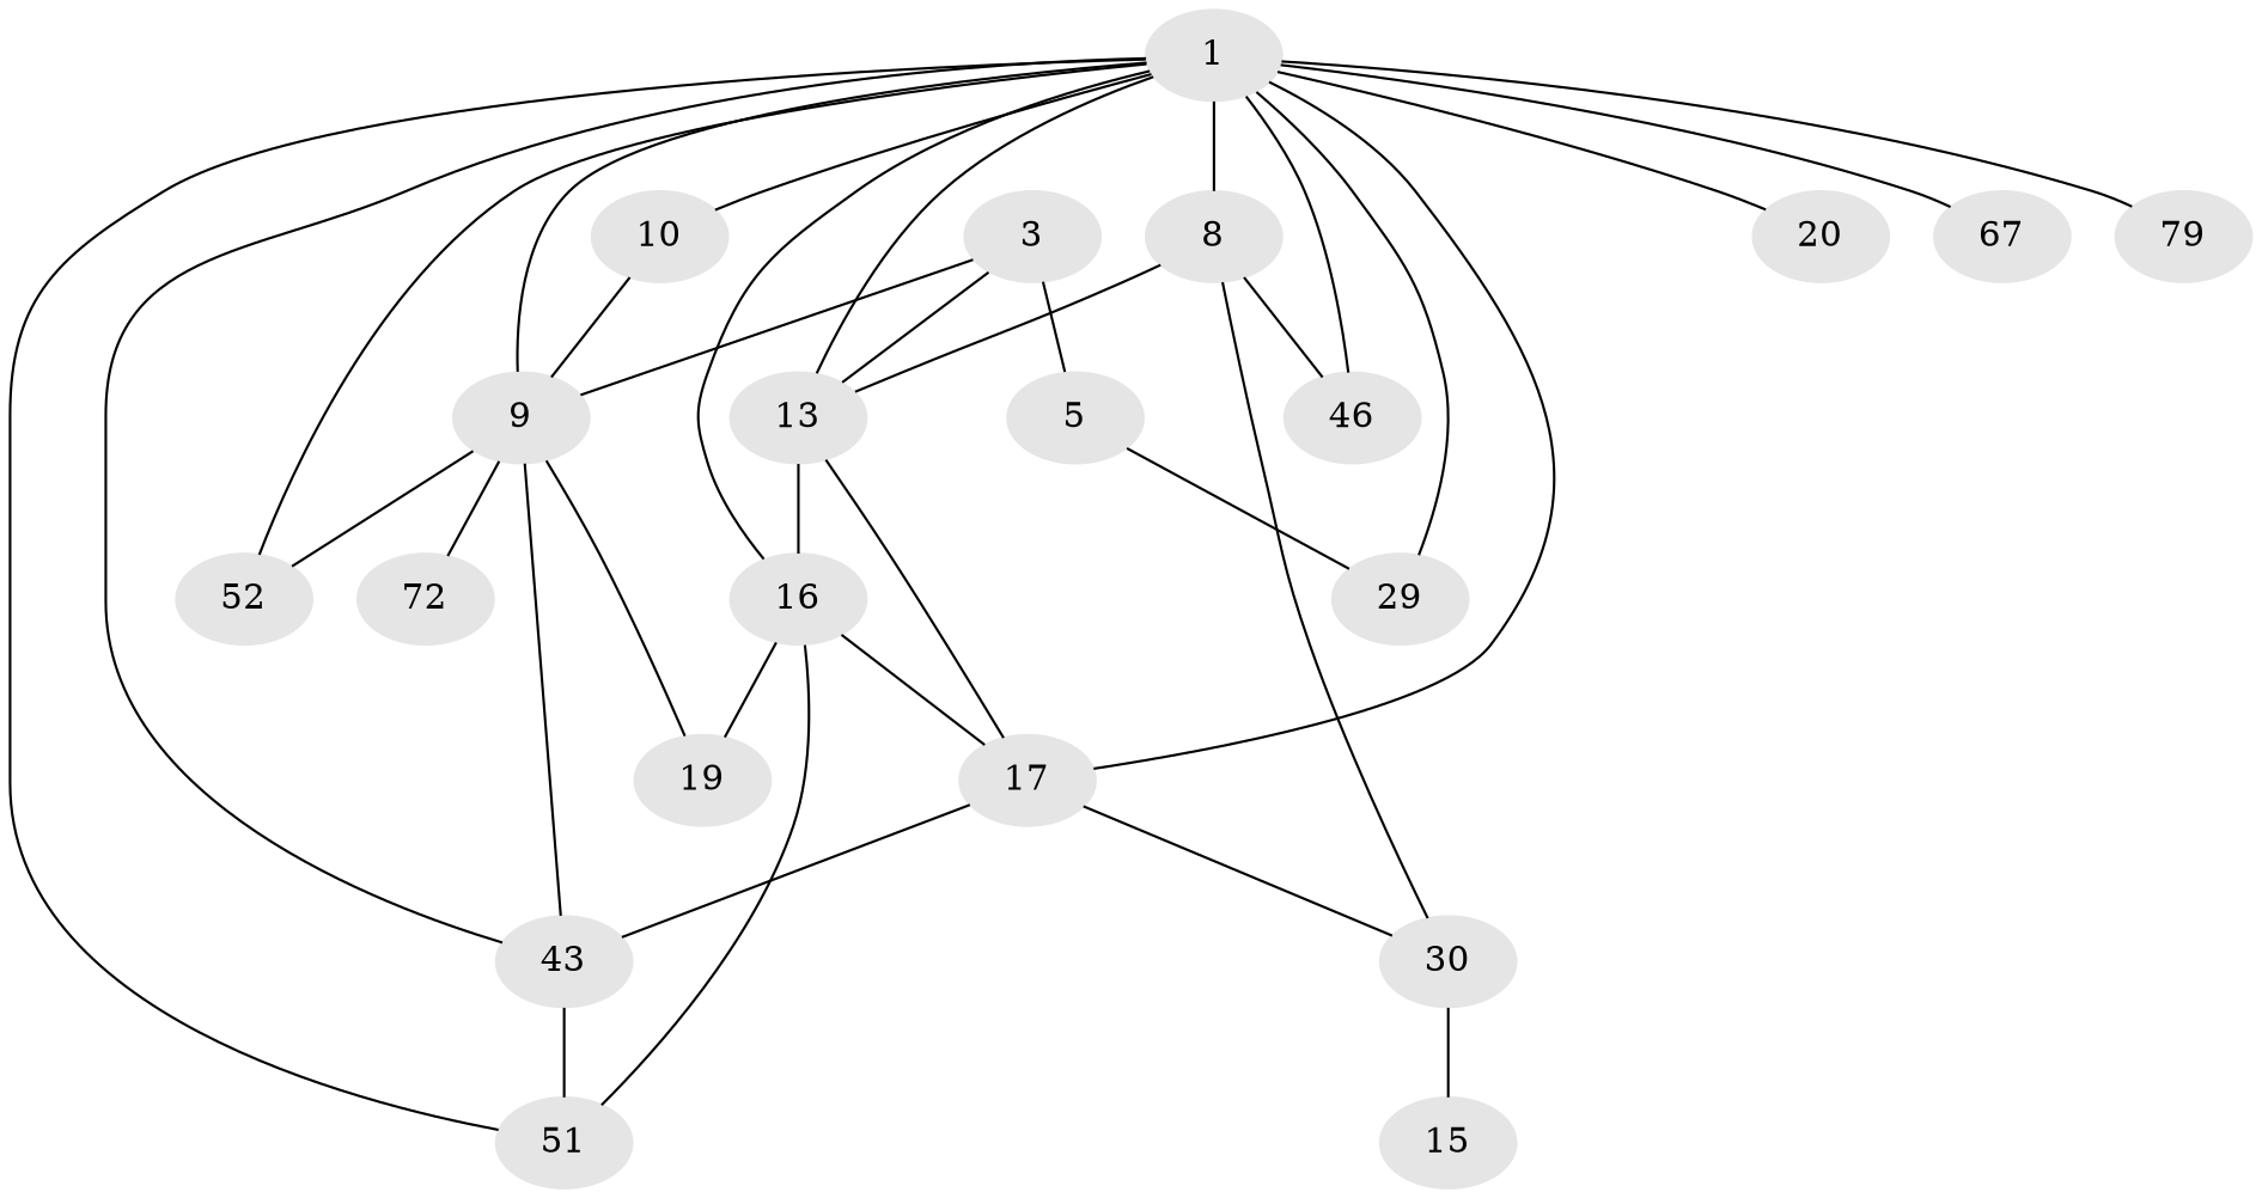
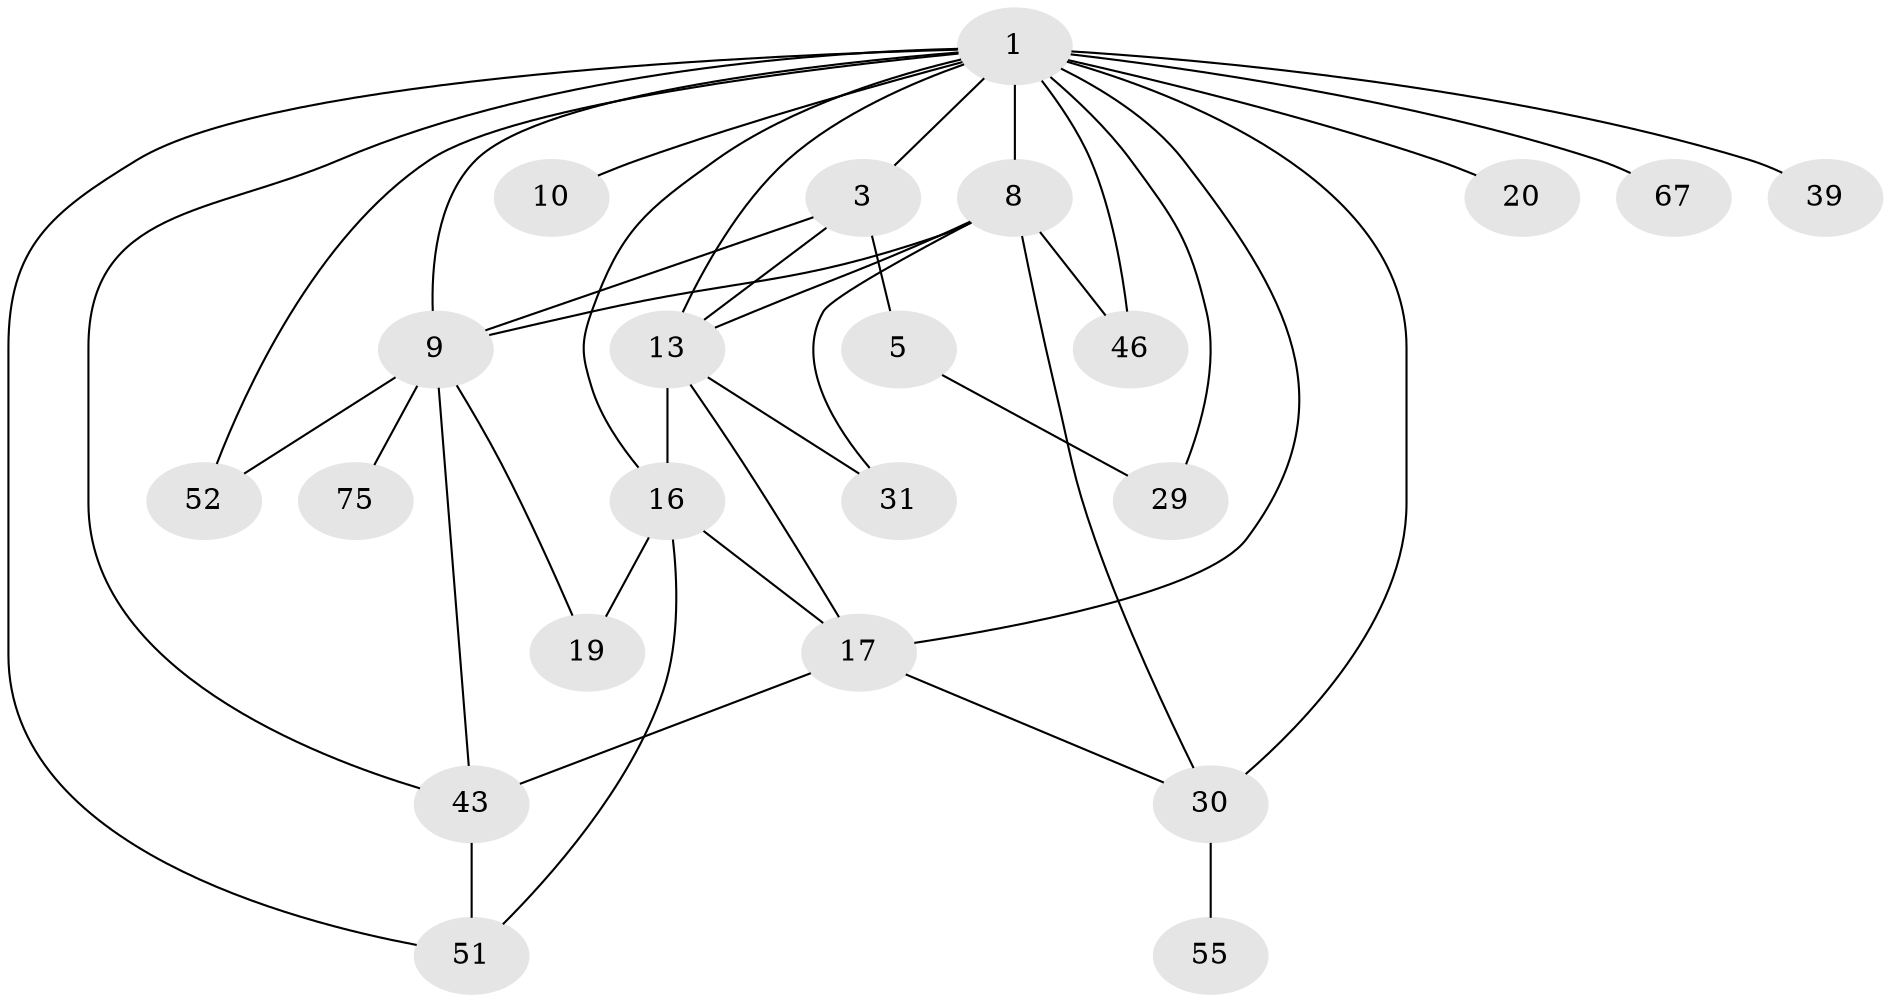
  graph {
    node [color=gray90 style=filled]
    1 [super="+7+6+70+2"]
    3 [super="+12"]
    8 [super="+27+45+18"]
    9 [super="+15"]
    10
    13 [super="+38+63+48"]
    16 [super="+35+42"]
    17 [super="+61+33+22"]
    20
    29 [super="+47"]
    30
    43 [super="+71"]
    46 [super="+77+65+64"]
    51
    52 [super="+74"]
    67
-   79
+   79 [label=39]
    5 [super="+32"]
+   31
    19 [super="+25"]
-   72
-   55 [label=15]
+   72 [label=75]
+   55
+   1 -- 3 [weight=2]
    1 -- 8 [weight=4]
    1 -- 9 [weight=3]
    1 -- 10
    1 -- 13
    1 -- 16
    1 -- 17 [weight=2]
    1 -- 20
    1 -- 29
+   1 -- 30 [weight=2]
    1 -- 43
    1 -- 46 [weight=2]
    1 -- 51
    1 -- 52
    1 -- 67
    1 -- 79
    3 -- 9
    3 -- 13
    3 -- 5 [weight=2]
-   10 -- 9
+   8 -- 9
    8 -- 13
    8 -- 30
    8 -- 46
+   8 -- 31
    9 -- 43
    9 -- 52
    9 -- 19
    9 -- 72
    13 -- 16
    13 -- 17
+   13 -- 31
    16 -- 17
    16 -- 51
    16 -- 19
    17 -- 30
    17 -- 43
    30 -- 55
    43 -- 51
    5 -- 29
  }
